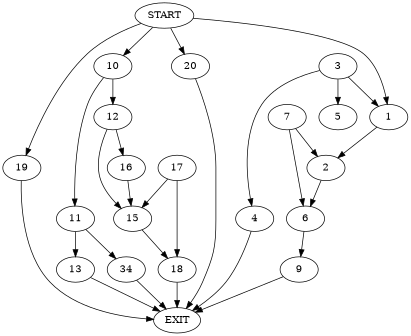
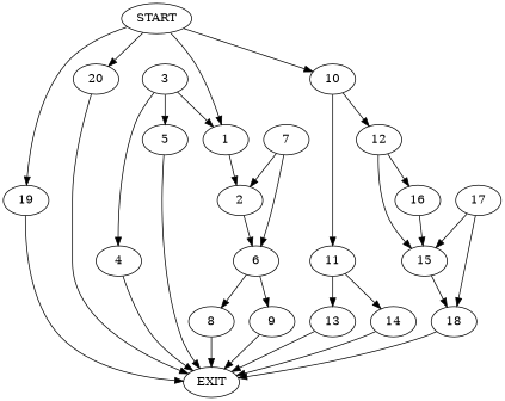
  digraph {
    n1 [label=START]
    1
    10
    19
    20
    2
    11
    12
    n9 [label=EXIT]
    6
    3
    4
    5
+   8
    9
    7
    13
-   14 [label=34]
+   14
    15
    16
    18
    17
    n1 -> 1
    n1 -> 10
    n1 -> 19
    n1 -> 20
    1 -> 2
    10 -> 11
    10 -> 12
    19 -> n9
    20 -> n9
    2 -> 6
    11 -> 13
    11 -> 14
    12 -> 15
    12 -> 16
+   6 -> 8
    6 -> 9
    3 -> 1
    3 -> 4
    3 -> 5
    4 -> n9
+   5 -> n9
+   8 -> n9
    9 -> n9
    7 -> 2
    7 -> 6
    13 -> n9
    14 -> n9
    15 -> 18
    16 -> 15
    18 -> n9
    17 -> 15
    17 -> 18
  }
